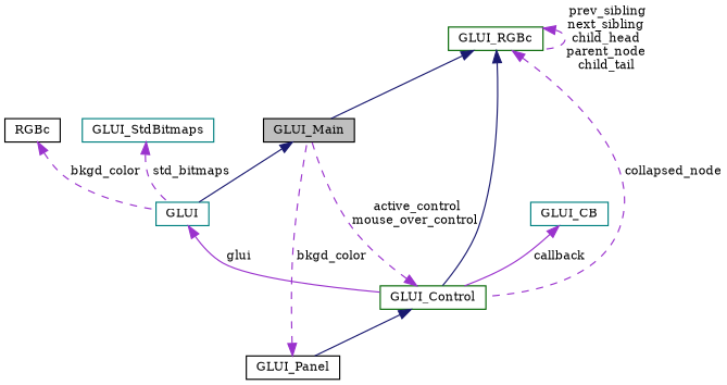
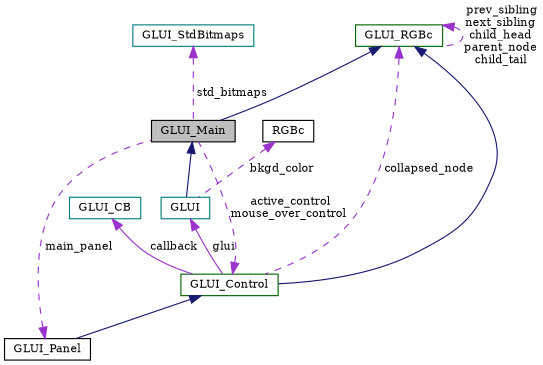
  digraph {
    fontname="DejaVu Serif"
    node [color=black fillcolor=white fontname="DejaVu Serif" fontsize=10 shape=record style=filled]
    edge [color=darkorchid3 dir=back fontname="DejaVu Serif" fontsize=10 labelfontname=Helvetica labelfontsize=10 style=solid]
    n1 [fillcolor=grey75 fontcolor=black height=0.2 label=GLUI_Main width=0.4]
    n2 [color=teal height=0.2 label=GLUI width=0.4]
    n3 [color=darkgreen height=0.2 label=GLUI_Control width=0.4]
    n4 [color=darkgreen height=0.2 label=GLUI_RGBc width=0.4]
    n5 [height=0.2 label=GLUI_Panel width=0.4]
    n6 [color=teal height=0.2 label=GLUI_CB width=0.4]
    n7 [height=0.2 label=RGBc width=0.4]
    n8 [color=teal height=0.2 label=GLUI_StdBitmaps width=0.4]
    n1 -> n2 [color=midnightblue]
    n2 -> n3 [label=" glui"]
    n3 -> n1 [label=" active_control\nmouse_over_control" style=dashed]
    n3 -> n5 [color=midnightblue]
    n4 -> n1 [color=midnightblue]
    n4 -> n3 [color=midnightblue]
    n4 -> n3 [label=" collapsed_node" style=dashed]
    n4 -> n4 [label=" prev_sibling\nnext_sibling\nchild_head\nparent_node\nchild_tail" style=dashed]
-   n5 -> n1 [label=" bkgd_color" style=dashed]
+   n5 -> n1 [label=" main_panel" style=dashed]
    n6 -> n3 [label=" callback"]
    n7 -> n2 [label=" bkgd_color" style=dashed]
-   n8 -> n2 [label=" std_bitmaps" style=dashed]
+   n8 -> n1 [label=" std_bitmaps" style=dashed]
  }
